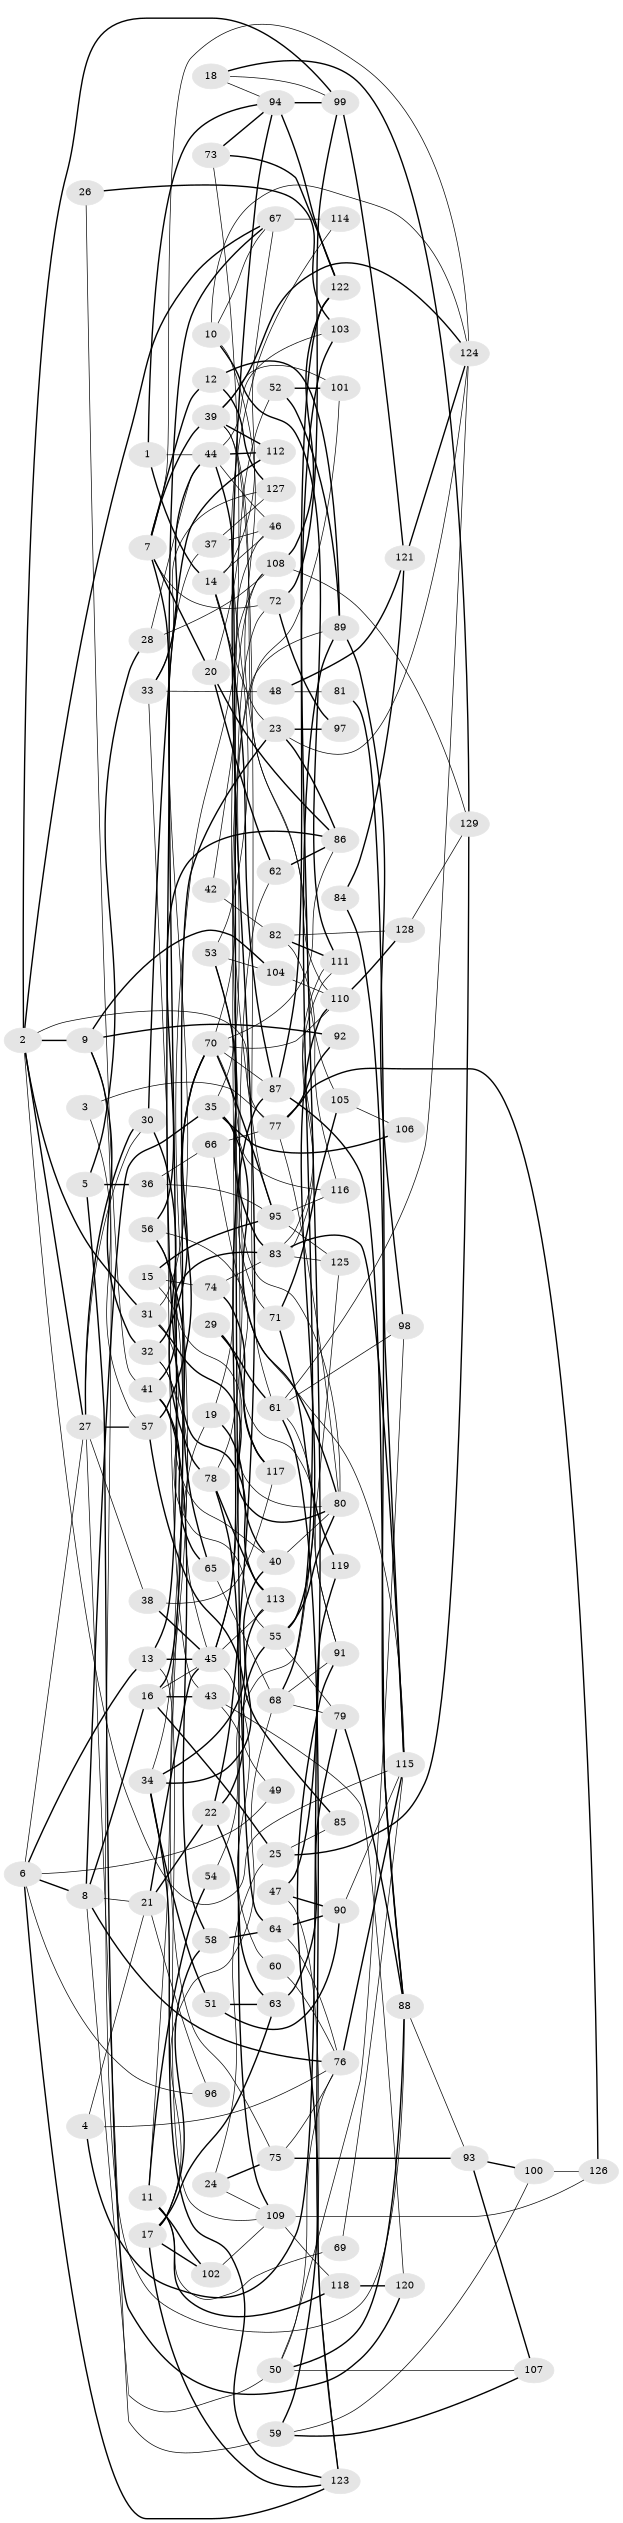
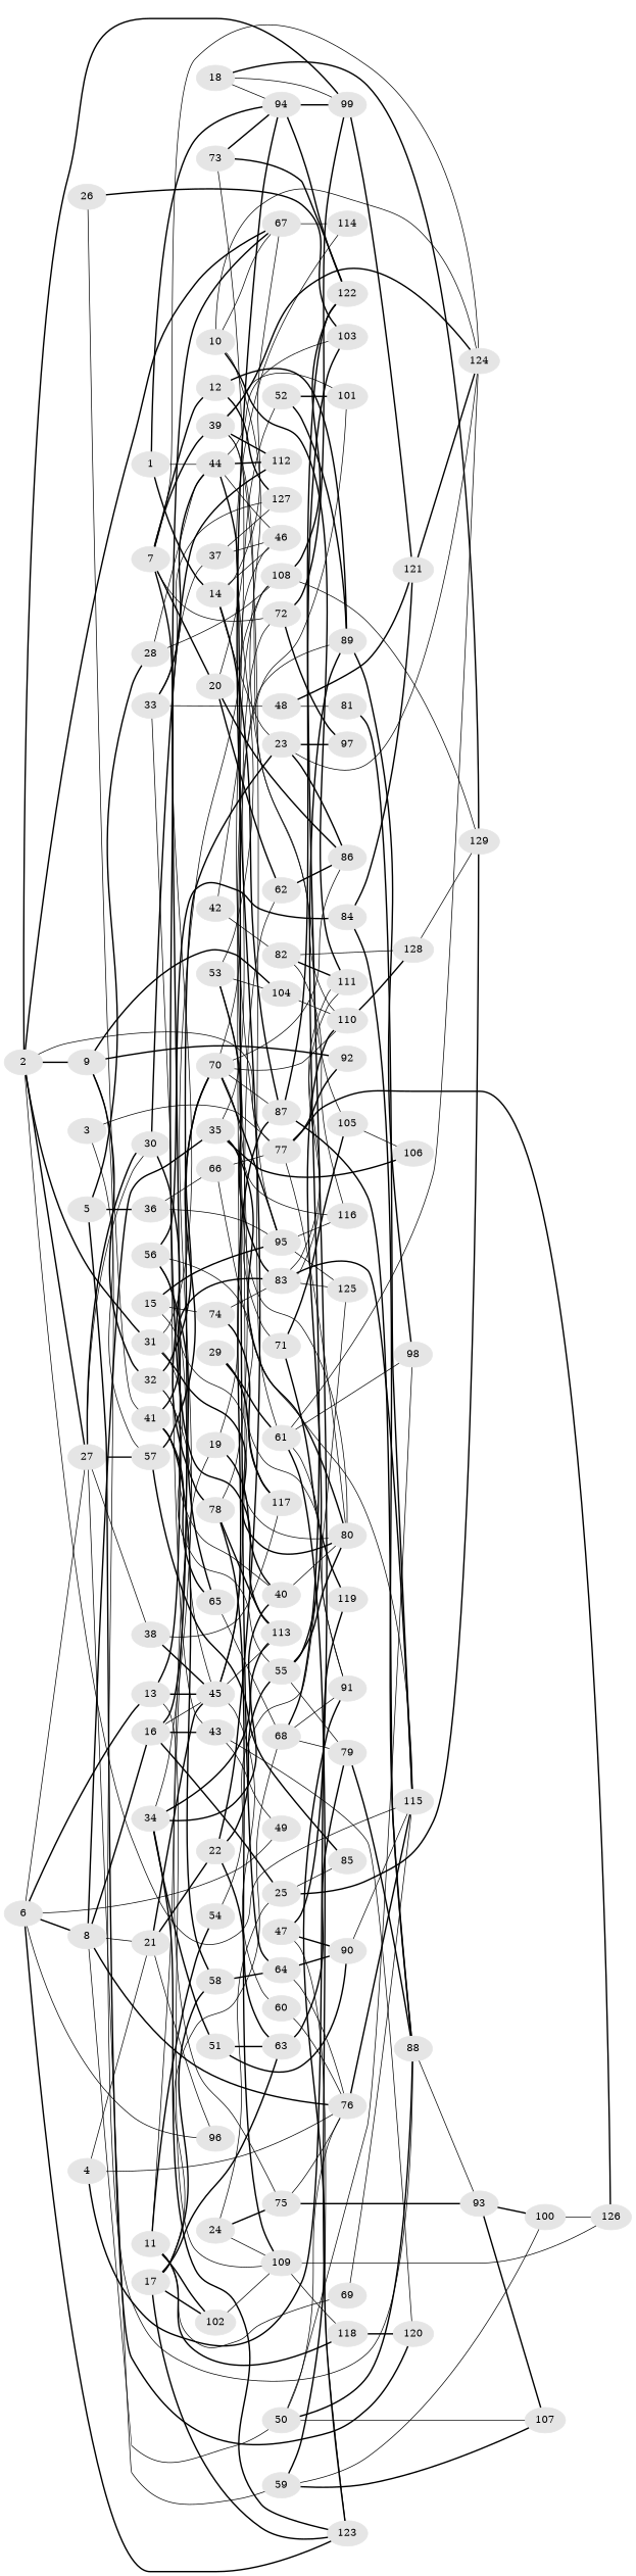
  graph {
    fontname="DejaVu Serif"
    rankdir=LR
    node [color=gray90 fontname="DejaVu Serif" style=filled]
    edge [fontname="DejaVu Serif" style=bold]
    1
    14
    44
    94
    67
    23
    46
    87
    103
    112
    64
    99
    122
    2
    9
    27
    31
    77
    115
    32
    88
    92
    104
    57
    30
    38
    59
    80
    40
    37
    114
    126
    121
    3
    85
    70
    4
    21
    76
    119
    96
    45
    22
    5
    28
    36
    120
    108
    95
    66
    6
    8
    13
    49
    123
    16
    35
    50
    109
    7
    12
    20
    39
    72
    113
    124
    89
    127
    52
    62
    86
    61
    101
    110
    97
    25
    43
    106
    116
    98
    107
    55
    93
    10
    105
    111
    11
    19
    54
    69
    102
    118
    125
    60
    15
    74
    117
    83
    129
    17
    58
    63
    68
    79
    91
    18
    24
    75
    26
    41
    65
    78
    100
    29
    71
    33
    48
    81
    34
    51
    90
    128
    42
    82
    47
    53
    56
    84
    73
    1 -- 14
    1 -- 44 [style=solid]
    1 -- 94
    14 -- 67 [style=solid]
    14 -- 23 [style=solid]
    14 -- 46 [style=solid]
    14 -- 87
    44 -- 46 [style=solid]
    44 -- 103 [style=solid]
    44 -- 112
    44 -- 64
    94 -- 99
    94 -- 122
    67 -- 114 [style=solid]
    23 -- 124 [style=solid]
    23 -- 86
    23 -- 97
    87 -- 103
    87 -- 88
    64 -- 76 [style=solid]
    64 -- 90
    99 -- 121
    2 -- 67
    2 -- 99
    2 -- 9
    2 -- 27
    2 -- 31
    2 -- 77 [style=solid]
    2 -- 115 [style=solid]
    9 -- 32
    9 -- 88 [style=solid]
    9 -- 92
    9 -- 104
    27 -- 57
    27 -- 30 [style=solid]
    27 -- 30
    27 -- 38 [style=solid]
    27 -- 59 [style=solid]
    31 -- 80
    31 -- 40 [style=solid]
    31 -- 37 [style=solid]
    77 -- 92
    77 -- 80 [style=solid]
    77 -- 126
    32 -- 70
    32 -- 45 [style=solid]
    32 -- 55 [style=solid]
    88 -- 93 [style=solid]
    104 -- 110 [style=solid]
    57 -- 85
    57 -- 70
    30 -- 112
    30 -- 78
    38 -- 45
    38 -- 117 [style=solid]
    59 -- 107
    59 -- 91
    59 -- 100 [style=solid]
    40 -- 80 [style=solid]
    37 -- 46 [style=solid]
    37 -- 127 [style=solid]
    121 -- 124
    3 -- 77 [style=solid]
    3 -- 57 [style=solid]
    70 -- 87 [style=solid]
    70 -- 108 [style=solid]
    70 -- 95
    70 -- 86 [style=solid]
    70 -- 110 [style=solid]
    70 -- 71 [style=solid]
    4 -- 21 [style=solid]
    4 -- 76 [style=solid]
    4 -- 119
    21 -- 96 [style=solid]
    21 -- 45
    21 -- 22
    76 -- 115
    45 -- 87
    45 -- 113 [style=solid]
    45 -- 62 [style=solid]
    45 -- 60 [style=solid]
    22 -- 94
    22 -- 55
    22 -- 63
    5 -- 28
    5 -- 36
    5 -- 120
    28 -- 44 [style=solid]
    28 -- 108 [style=solid]
    36 -- 95 [style=solid]
    36 -- 66 [style=solid]
    108 -- 122
    108 -- 129 [style=solid]
    95 -- 116 [style=solid]
    95 -- 125 [style=solid]
    66 -- 77 [style=solid]
    66 -- 115 [style=solid]
    6 -- 27 [style=solid]
    6 -- 96 [style=solid]
    6 -- 8
    6 -- 13
    6 -- 49 [style=solid]
    6 -- 123
    8 -- 21 [style=solid]
    8 -- 76
    8 -- 16
    8 -- 35
    8 -- 50 [style=solid]
    13 -- 67
    13 -- 45
    13 -- 109 [style=solid]
    16 -- 23
    16 -- 45 [style=solid]
    16 -- 25
    16 -- 43
    35 -- 80
    35 -- 72 [style=solid]
    35 -- 106
    35 -- 116 [style=solid]
    50 -- 88
    50 -- 76 [style=solid]
    50 -- 98 [style=solid]
    50 -- 107 [style=solid]
    109 -- 126 [style=solid]
    109 -- 118 [style=solid]
    7 -- 12
    7 -- 20
    7 -- 39
    7 -- 72 [style=solid]
    7 -- 113
    7 -- 124 [style=solid]
    12 -- 89
    12 -- 127
    20 -- 52 [style=solid]
    20 -- 62
    20 -- 86
    39 -- 112
    39 -- 124
    39 -- 61 [style=solid]
    39 -- 101 [style=solid]
    39 -- 110 [style=solid]
    72 -- 99
    72 -- 97
    89 -- 98
    52 -- 89
    52 -- 101
    62 -- 86
    61 -- 123
    61 -- 124 [style=solid]
    61 -- 98 [style=solid]
    61 -- 91 [style=solid]
    110 -- 128
    25 -- 85 [style=solid]
    25 -- 129
    43 -- 120 [style=solid]
    43 -- 49 [style=solid]
    55 -- 80
    55 -- 110
    55 -- 79 [style=solid]
    93 -- 107
    93 -- 100
    10 -- 67 [style=solid]
    10 -- 124 [style=solid]
    10 -- 105 [style=solid]
    10 -- 111
    105 -- 106 [style=solid]
    11 -- 19 [style=solid]
    11 -- 54
    11 -- 69 [style=solid]
    11 -- 102
    11 -- 118
    19 -- 40
    19 -- 89 [style=solid]
    54 -- 125 [style=solid]
    69 -- 115 [style=solid]
    102 -- 109 [style=solid]
    118 -- 120
    60 -- 76 [style=solid]
    15 -- 80 [style=solid]
    15 -- 95
    15 -- 74 [style=solid]
    74 -- 117
    74 -- 83 [style=solid]
    83 -- 115
    83 -- 111 [style=solid]
    83 -- 111 [style=solid]
    83 -- 125 [style=solid]
    17 -- 123
    17 -- 102
    17 -- 58
    17 -- 63
    17 -- 68 [style=solid]
    58 -- 64
    63 -- 79
    68 -- 89
    68 -- 79 [style=solid]
    68 -- 91 [style=solid]
    79 -- 88
    18 -- 94 [style=solid]
    18 -- 99 [style=solid]
    18 -- 129
    24 -- 109 [style=solid]
    24 -- 25 [style=solid]
    24 -- 75
    75 -- 76 [style=solid]
    75 -- 93
    26 -- 103
    26 -- 41 [style=solid]
    41 -- 83
    41 -- 58
    41 -- 65
    65 -- 68 [style=solid]
    78 -- 109
    78 -- 113
    78 -- 101 [style=solid]
    100 -- 126 [style=solid]
    29 -- 61
    29 -- 117
    71 -- 119
    71 -- 105
    33 -- 44
    33 -- 127 [style=solid]
    33 -- 43 [style=solid]
    33 -- 48 [style=solid]
    48 -- 121
    48 -- 81 [style=solid]
    81 -- 115
    34 -- 46 [style=solid]
    34 -- 40
    34 -- 123
    34 -- 113
    34 -- 51
    51 -- 63
    51 -- 90
    90 -- 115 [style=solid]
    128 -- 129 [style=solid]
    42 -- 108 [style=solid]
    42 -- 82 [style=solid]
    82 -- 116 [style=solid]
    82 -- 111
    82 -- 128 [style=solid]
    47 -- 122
    47 -- 123 [style=solid]
    47 -- 90
    53 -- 104 [style=solid]
    53 -- 80 [style=solid]
    53 -- 114 [style=solid]
    53 -- 83
    56 -- 91 [style=solid]
    56 -- 75 [style=solid]
    56 -- 65
-   56 -- 86
+   56 -- 84
    84 -- 88
    84 -- 121
    73 -- 94
    73 -- 122
    73 -- 95 [style=solid]
  }
